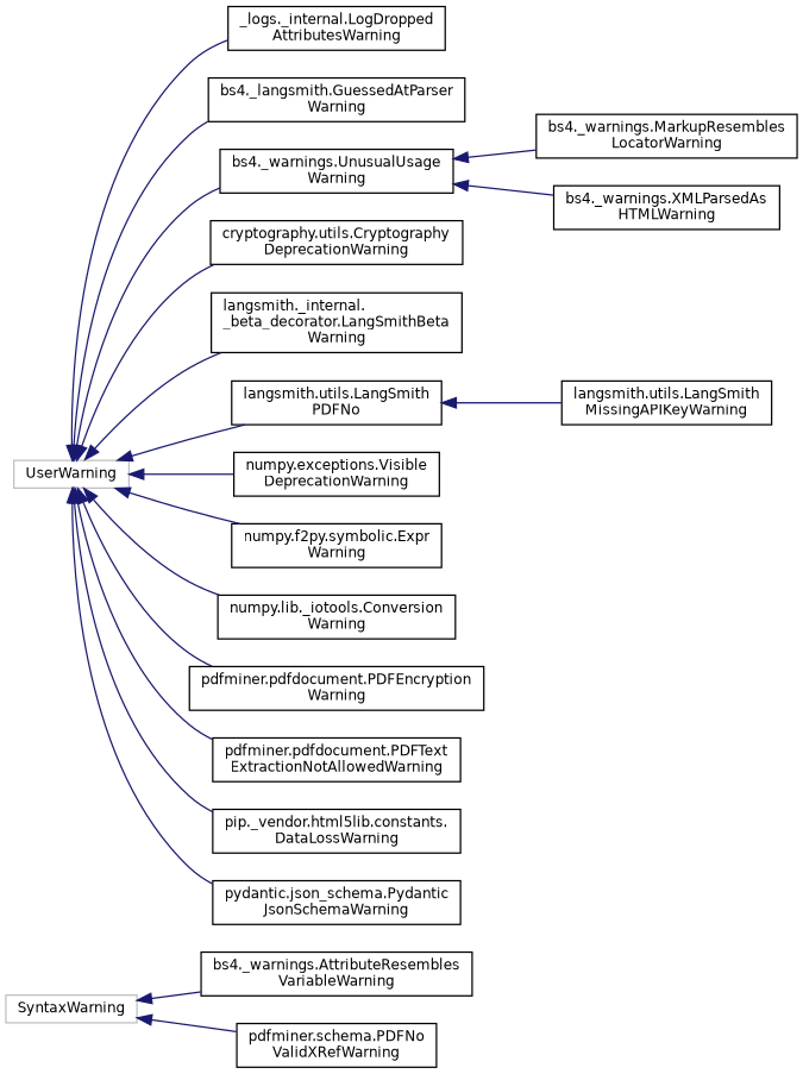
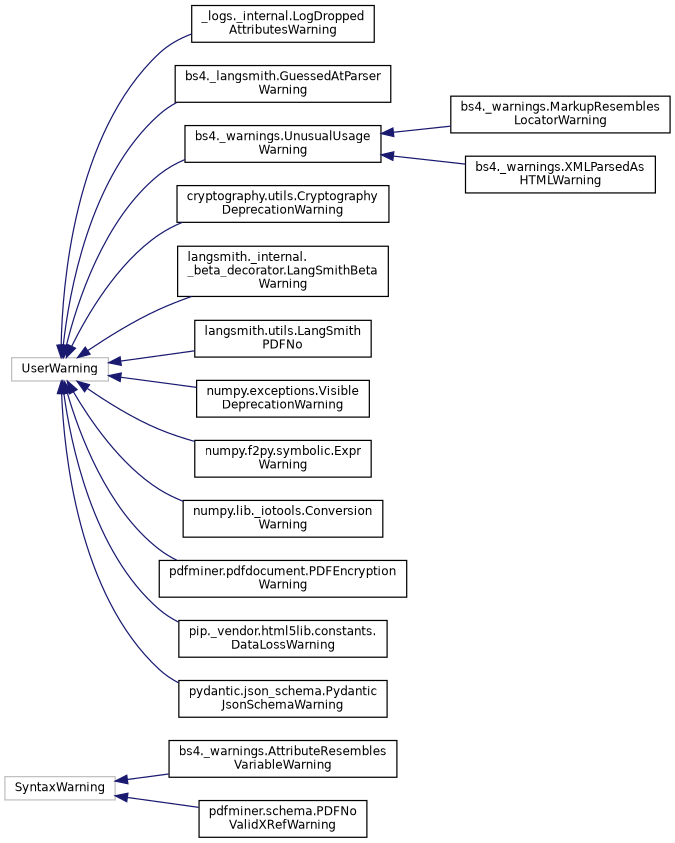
  digraph {
    rankdir=LR
    node [color=black fillcolor=white fontname=Helvetica fontsize=10 shape=record style=filled]
    edge [color=midnightblue dir=back fontname=Helvetica fontsize=10 labelfontname=Helvetica labelfontsize=10 style=solid]
    n1 [color=grey75 height=0.2 label=SyntaxWarning width=0.4]
    n2 [height=0.2 label="bs4._warnings.AttributeResembles\lVariableWarning" width=0.4]
    n3 [height=0.2 label="pdfminer.schema.PDFNo\lValidXRefWarning" width=0.4]
    n4 [color=grey75 height=0.2 label=UserWarning width=0.4]
    n5 [height=0.2 label="_logs._internal.LogDropped\lAttributesWarning" width=0.4]
    n6 [height=0.2 label="bs4._langsmith.GuessedAtParser\lWarning" width=0.4]
    n7 [height=0.2 label="bs4._warnings.UnusualUsage\lWarning" width=0.4]
    n8 [height=0.2 label="cryptography.utils.Cryptography\lDeprecationWarning" width=0.4]
    n9 [height=0.2 label="langsmith._internal.\l_beta_decorator.LangSmithBeta\lWarning" width=0.4]
    n10 [height=0.2 label="langsmith.utils.LangSmith\lPDFNo" width=0.4]
    n11 [height=0.2 label="numpy.exceptions.Visible\lDeprecationWarning" width=0.4]
    n12 [height=0.2 label="numpy.f2py.symbolic.Expr\lWarning" width=0.4]
    n13 [height=0.2 label="numpy.lib._iotools.Conversion\lWarning" width=0.4]
    n14 [height=0.2 label="pdfminer.pdfdocument.PDFEncryption\lWarning" width=0.4]
-   n15 [height=0.2 label="pdfminer.pdfdocument.PDFText\lExtractionNotAllowedWarning" width=0.4]
    n16 [height=0.2 label="pip._vendor.html5lib.constants.\lDataLossWarning" width=0.4]
    n17 [height=0.2 label="pydantic.json_schema.Pydantic\lJsonSchemaWarning" width=0.4]
    n18 [height=0.2 label="bs4._warnings.MarkupResembles\lLocatorWarning" width=0.4]
    n19 [height=0.2 label="bs4._warnings.XMLParsedAs\lHTMLWarning" width=0.4]
-   n20 [height=0.2 label="langsmith.utils.LangSmith\lMissingAPIKeyWarning" width=0.4]
    n1 -> n2
    n1 -> n3
    n4 -> n5
    n4 -> n6
    n4 -> n7
    n4 -> n8
    n4 -> n9
    n4 -> n10
    n4 -> n11
    n4 -> n12
    n4 -> n13
    n4 -> n14
-   n4 -> n15
    n4 -> n16
    n4 -> n17
    n7 -> n18
    n7 -> n19
-   n10 -> n20
  }
